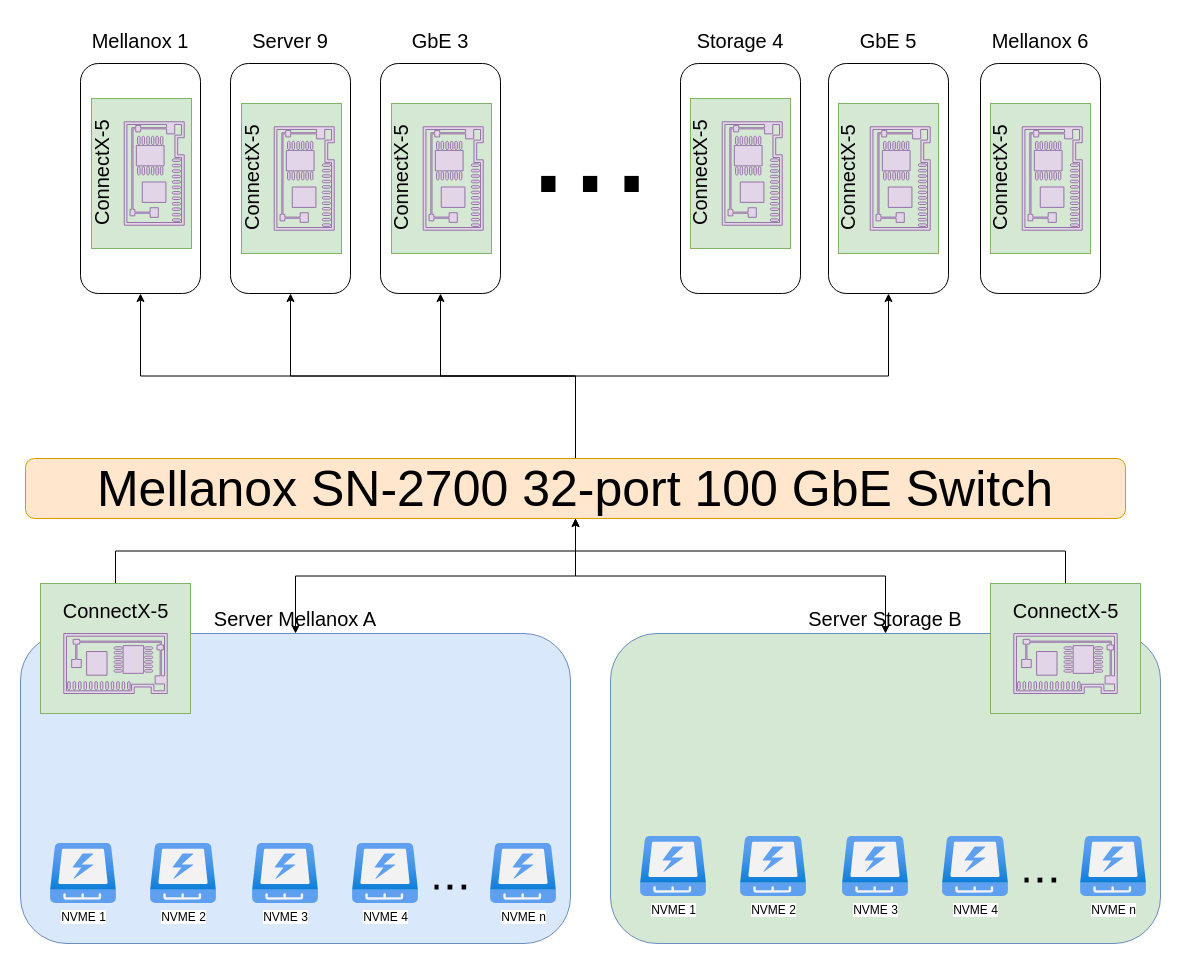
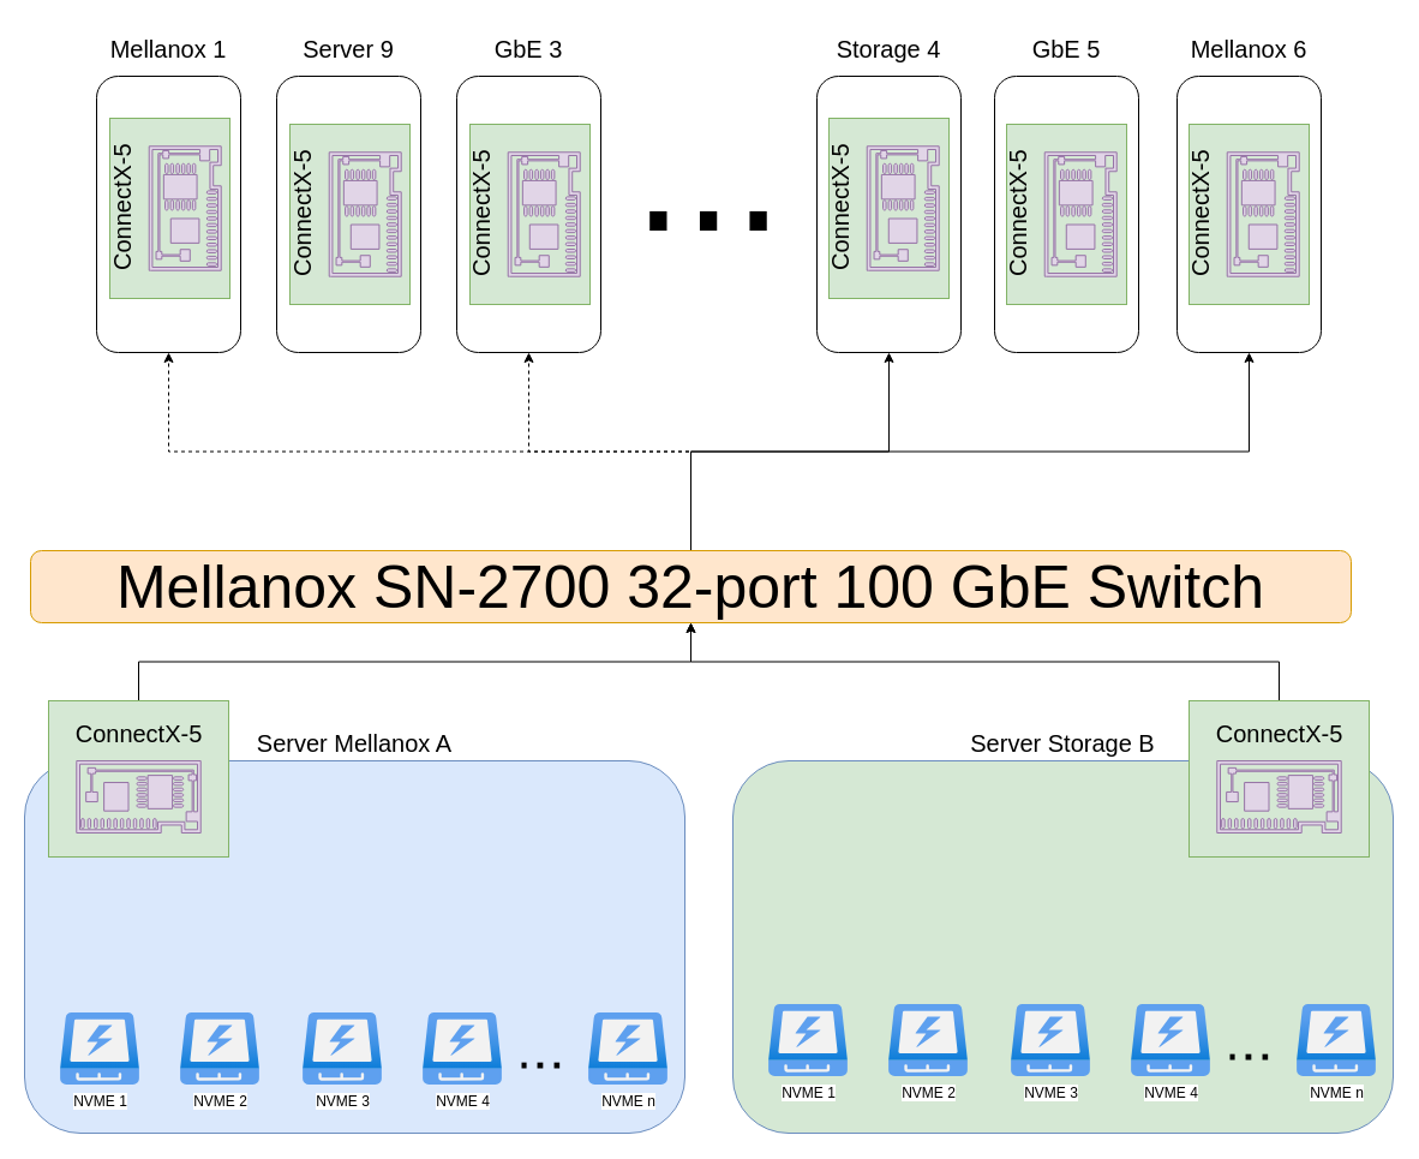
  <mxCell id="0" />
  <mxCell id="1" parent="0" />
  <mxCell id="2" value="&lt;span&gt;&lt;font style=&quot;font-size: 20px&quot;&gt;Server Storage B&lt;/font&gt;&lt;/span&gt;" style="rounded=1;whiteSpace=wrap;html=1;fillColor=#d5e8d4;strokeColor=#6c8ebf;labelPosition=center;verticalLabelPosition=top;align=center;verticalAlign=bottom;" vertex="1" parent="1"><mxGeometry x="610" y="620" width="550" height="310" as="geometry" /></mxCell>
  <mxCell id="3" value="&lt;font style=&quot;font-size: 20px&quot;&gt;Server Mellanox A&lt;/font&gt;" style="rounded=1;whiteSpace=wrap;html=1;fillColor=#dae8fc;strokeColor=#6c8ebf;labelPosition=center;verticalLabelPosition=top;align=center;verticalAlign=bottom;" vertex="1" parent="1"><mxGeometry x="20" y="620" width="550" height="310" as="geometry" /></mxCell>
  <mxCell id="4" value="NVME 1" style="aspect=fixed;html=1;points=[];align=center;image;fontSize=12;image=img/lib/azure2/general/SSD.svg;" vertex="1" parent="1"><mxGeometry x="50" y="830" width="66" height="60" as="geometry" /></mxCell>
  <mxCell id="5" value="NVME 2" style="aspect=fixed;html=1;points=[];align=center;image;fontSize=12;image=img/lib/azure2/general/SSD.svg;" vertex="1" parent="1"><mxGeometry x="150" y="830" width="66" height="60" as="geometry" /></mxCell>
  <mxCell id="6" value="NVME 3" style="aspect=fixed;html=1;points=[];align=center;image;fontSize=12;image=img/lib/azure2/general/SSD.svg;" vertex="1" parent="1"><mxGeometry x="252" y="830" width="66" height="60" as="geometry" /></mxCell>
  <mxCell id="7" value="NVME 4" style="aspect=fixed;html=1;points=[];align=center;image;fontSize=12;image=img/lib/azure2/general/SSD.svg;" vertex="1" parent="1"><mxGeometry x="352" y="830" width="66" height="60" as="geometry" /></mxCell>
  <mxCell id="8" value="NVME n" style="aspect=fixed;html=1;points=[];align=center;image;fontSize=12;image=img/lib/azure2/general/SSD.svg;" vertex="1" parent="1"><mxGeometry x="490" y="830" width="66" height="60" as="geometry" /></mxCell>
  <mxCell id="9" value="..." style="text;strokeColor=none;fillColor=none;align=center;verticalAlign=middle;spacingLeft=4;spacingRight=4;overflow=hidden;rotatable=0;points=[[0,0.5],[1,0.5]];portConstraint=eastwest;fontSize=50;labelPosition=center;verticalLabelPosition=middle;" vertex="1" parent="1"><mxGeometry x="430" y="826" width="40" height="50" as="geometry" /></mxCell>
  <mxCell id="10" value="NVME 1" style="aspect=fixed;html=1;points=[];align=center;image;fontSize=12;image=img/lib/azure2/general/SSD.svg;" vertex="1" parent="1"><mxGeometry x="640" y="823" width="66" height="60" as="geometry" /></mxCell>
  <mxCell id="11" value="NVME 2" style="aspect=fixed;html=1;points=[];align=center;image;fontSize=12;image=img/lib/azure2/general/SSD.svg;" vertex="1" parent="1"><mxGeometry x="740" y="823" width="66" height="60" as="geometry" /></mxCell>
  <mxCell id="12" value="NVME 3" style="aspect=fixed;html=1;points=[];align=center;image;fontSize=12;image=img/lib/azure2/general/SSD.svg;" vertex="1" parent="1"><mxGeometry x="842" y="823" width="66" height="60" as="geometry" /></mxCell>
  <mxCell id="13" value="NVME 4" style="aspect=fixed;html=1;points=[];align=center;image;fontSize=12;image=img/lib/azure2/general/SSD.svg;" vertex="1" parent="1"><mxGeometry x="942" y="823" width="66" height="60" as="geometry" /></mxCell>
  <mxCell id="14" value="NVME n" style="aspect=fixed;html=1;points=[];align=center;image;fontSize=12;image=img/lib/azure2/general/SSD.svg;" vertex="1" parent="1"><mxGeometry x="1080" y="823" width="66" height="60" as="geometry" /></mxCell>
  <mxCell id="15" value="..." style="text;strokeColor=none;fillColor=none;align=center;verticalAlign=middle;spacingLeft=4;spacingRight=4;overflow=hidden;rotatable=0;points=[[0,0.5],[1,0.5]];portConstraint=eastwest;fontSize=50;labelPosition=center;verticalLabelPosition=middle;" vertex="1" parent="1"><mxGeometry x="1020" y="819" width="40" height="50" as="geometry" /></mxCell>
  <mxCell id="16" style="edgeStyle=orthogonalEdgeStyle;rounded=0;orthogonalLoop=1;jettySize=auto;html=1;entryX=0.5;entryY=1;entryDx=0;entryDy=0;fontSize=50;" edge="1" parent="1" source="17" target="28"><mxGeometry relative="1" as="geometry" /></mxCell>
  <mxCell id="17" value="" style="rounded=0;whiteSpace=wrap;html=1;fontSize=50;align=center;fillColor=#d5e8d4;strokeColor=#82b366;" vertex="1" parent="1"><mxGeometry x="40" y="570" width="150" height="130" as="geometry" /></mxCell>
  <mxCell id="18" value="&lt;font style=&quot;font-size: 20px&quot;&gt;ConnectX-5&lt;/font&gt;" style="pointerEvents=1;shadow=0;dashed=0;html=1;strokeColor=#9673a6;fillColor=#e1d5e7;aspect=fixed;labelPosition=center;verticalLabelPosition=top;verticalAlign=bottom;align=center;outlineConnect=0;shape=mxgraph.vvd.physical_network_adapter;fontSize=50;" vertex="1" parent="1"><mxGeometry x="63.28" y="620" width="103.45" height="60" as="geometry" /></mxCell>
  <mxCell id="19" style="edgeStyle=orthogonalEdgeStyle;rounded=0;orthogonalLoop=1;jettySize=auto;html=1;entryX=0.5;entryY=1;entryDx=0;entryDy=0;fontSize=50;" edge="1" parent="1" source="20" target="28"><mxGeometry relative="1" as="geometry" /></mxCell>
  <mxCell id="20" value="" style="rounded=0;whiteSpace=wrap;html=1;fontSize=50;align=center;fillColor=#d5e8d4;strokeColor=#82b366;" vertex="1" parent="1"><mxGeometry x="990" y="570" width="150" height="130" as="geometry" /></mxCell>
  <mxCell id="21" value="&lt;font style=&quot;font-size: 20px&quot;&gt;ConnectX-5&lt;/font&gt;" style="pointerEvents=1;shadow=0;dashed=0;html=1;strokeColor=#9673a6;fillColor=#e1d5e7;aspect=fixed;labelPosition=center;verticalLabelPosition=top;verticalAlign=bottom;align=center;outlineConnect=0;shape=mxgraph.vvd.physical_network_adapter;fontSize=50;" vertex="1" parent="1"><mxGeometry x="1013.28" y="620" width="103.45" height="60" as="geometry" /></mxCell>
- <mxCell id="22" style="edgeStyle=orthogonalEdgeStyle;rounded=0;orthogonalLoop=1;jettySize=auto;html=1;entryX=0.5;entryY=1;entryDx=0;entryDy=0;fontSize=150;" edge="1" parent="1" source="28" target="29"><mxGeometry relative="1" as="geometry" /></mxCell>
- <mxCell id="23" style="edgeStyle=orthogonalEdgeStyle;rounded=0;orthogonalLoop=1;jettySize=auto;html=1;entryX=0.5;entryY=1;entryDx=0;entryDy=0;fontSize=150;" edge="1" parent="1" source="28" target="30"><mxGeometry relative="1" as="geometry" /></mxCell>
- <mxCell id="24" style="edgeStyle=orthogonalEdgeStyle;rounded=0;orthogonalLoop=1;jettySize=auto;html=1;fontSize=150;" edge="1" parent="1" source="28" target="31"><mxGeometry relative="1" as="geometry" /></mxCell>
- <mxCell id="25" style="edgeStyle=orthogonalEdgeStyle;rounded=0;orthogonalLoop=1;jettySize=auto;html=1;fontSize=150;" edge="1" parent="1" source="28" target="2"><mxGeometry relative="1" as="geometry" /></mxCell>
- <mxCell id="26" style="edgeStyle=orthogonalEdgeStyle;rounded=0;orthogonalLoop=1;jettySize=auto;html=1;fontSize=150;" edge="1" parent="1" source="28" target="33"><mxGeometry relative="1" as="geometry" /></mxCell>
- <mxCell id="27" style="edgeStyle=orthogonalEdgeStyle;rounded=0;orthogonalLoop=1;jettySize=auto;html=1;fontSize=150;" edge="1" parent="1" source="28" target="3"><mxGeometry relative="1" as="geometry" /></mxCell>
+ <mxCell id="22" style="edgeStyle=orthogonalEdgeStyle;rounded=0;orthogonalLoop=1;jettySize=auto;html=1;entryX=0.5;entryY=1;entryDx=0;entryDy=0;fontSize=150;dashed=1;" edge="1" parent="1" source="28" target="29"><mxGeometry relative="1" as="geometry" /></mxCell>
+ <mxCell id="24" style="edgeStyle=orthogonalEdgeStyle;rounded=0;orthogonalLoop=1;jettySize=auto;html=1;fontSize=150;dashed=1;" edge="1" parent="1" source="28" target="31"><mxGeometry relative="1" as="geometry" /></mxCell>
+ <mxCell id="25" style="edgeStyle=orthogonalEdgeStyle;rounded=0;orthogonalLoop=1;jettySize=auto;html=1;entryX=0.5;entryY=1;entryDx=0;entryDy=0;fontSize=150;" edge="1" parent="1" source="28" target="32"><mxGeometry relative="1" as="geometry" /></mxCell>
+ <mxCell id="27" style="edgeStyle=orthogonalEdgeStyle;rounded=0;orthogonalLoop=1;jettySize=auto;html=1;entryX=0.5;entryY=1;entryDx=0;entryDy=0;fontSize=150;" edge="1" parent="1" source="28" target="34"><mxGeometry relative="1" as="geometry" /></mxCell>
  <mxCell id="28" value="Mellanox SN-2700 32-port 100 GbE Switch" style="rounded=1;whiteSpace=wrap;html=1;fontSize=50;align=center;fillColor=#ffe6cc;strokeColor=#d79b00;" vertex="1" parent="1"><mxGeometry x="25" y="445" width="1100" height="60" as="geometry" /></mxCell>
  <mxCell id="29" value="&lt;font style=&quot;font-size: 20px&quot;&gt;Mellanox 1&lt;/font&gt;" style="rounded=1;whiteSpace=wrap;html=1;fontSize=50;align=center;labelPosition=center;verticalLabelPosition=top;verticalAlign=bottom;" vertex="1" parent="1"><mxGeometry x="80" y="50" width="120" height="230" as="geometry" /></mxCell>
  <mxCell id="30" value="&lt;span style=&quot;font-size: 20px&quot;&gt;Server 9&lt;/span&gt;" style="rounded=1;whiteSpace=wrap;html=1;fontSize=50;align=center;labelPosition=center;verticalLabelPosition=top;verticalAlign=bottom;" vertex="1" parent="1"><mxGeometry x="230" y="50" width="120" height="230" as="geometry" /></mxCell>
  <mxCell id="31" value="&lt;span style=&quot;font-size: 20px&quot;&gt;GbE 3&lt;br&gt;&lt;/span&gt;" style="rounded=1;whiteSpace=wrap;html=1;fontSize=50;align=center;labelPosition=center;verticalLabelPosition=top;verticalAlign=bottom;" vertex="1" parent="1"><mxGeometry x="380" y="50" width="120" height="230" as="geometry" /></mxCell>
  <mxCell id="32" value="&lt;span style=&quot;font-size: 20px&quot;&gt;Storage 4&lt;/span&gt;" style="rounded=1;whiteSpace=wrap;html=1;fontSize=50;align=center;labelPosition=center;verticalLabelPosition=top;verticalAlign=bottom;" vertex="1" parent="1"><mxGeometry x="680" y="50" width="120" height="230" as="geometry" /></mxCell>
  <mxCell id="33" value="&lt;span style=&quot;font-size: 20px&quot;&gt;GbE 5&lt;/span&gt;" style="rounded=1;whiteSpace=wrap;html=1;fontSize=50;align=center;labelPosition=center;verticalLabelPosition=top;verticalAlign=bottom;" vertex="1" parent="1"><mxGeometry x="828" y="50" width="120" height="230" as="geometry" /></mxCell>
  <mxCell id="34" value="&lt;span style=&quot;font-size: 20px&quot;&gt;Mellanox 6&lt;/span&gt;" style="rounded=1;whiteSpace=wrap;html=1;fontSize=50;align=center;labelPosition=center;verticalLabelPosition=top;verticalAlign=bottom;" vertex="1" parent="1"><mxGeometry x="980" y="50" width="120" height="230" as="geometry" /></mxCell>
  <mxCell id="35" value="..." style="text;strokeColor=none;fillColor=none;align=center;verticalAlign=middle;spacingLeft=4;spacingRight=4;overflow=hidden;rotatable=0;points=[[0,0.5],[1,0.5]];portConstraint=eastwest;fontSize=150;labelPosition=center;verticalLabelPosition=middle;" vertex="1" parent="1"><mxGeometry x="520" y="20" width="140" height="170" as="geometry" /></mxCell>
  <mxCell id="36" value="" style="rounded=0;whiteSpace=wrap;html=1;fontSize=50;align=center;fillColor=#d5e8d4;strokeColor=#82b366;rotation=90;" vertex="1" parent="1"><mxGeometry x="66" y="110" width="150" height="100" as="geometry" /></mxCell>
  <mxCell id="37" value="&lt;font style=&quot;font-size: 20px&quot;&gt;ConnectX-5&lt;/font&gt;" style="pointerEvents=1;shadow=0;dashed=0;html=1;strokeColor=#9673a6;fillColor=#e1d5e7;aspect=fixed;labelPosition=center;verticalLabelPosition=top;verticalAlign=bottom;align=center;outlineConnect=0;shape=mxgraph.vvd.physical_network_adapter;fontSize=50;rotation=-90;" vertex="1" parent="1"><mxGeometry x="102" y="130" width="103.45" height="60" as="geometry" /></mxCell>
  <mxCell id="38" value="" style="rounded=0;whiteSpace=wrap;html=1;fontSize=50;align=center;fillColor=#d5e8d4;strokeColor=#82b366;rotation=90;" vertex="1" parent="1"><mxGeometry x="216" y="115" width="150" height="100" as="geometry" /></mxCell>
  <mxCell id="39" value="&lt;font style=&quot;font-size: 20px&quot;&gt;ConnectX-5&lt;/font&gt;" style="pointerEvents=1;shadow=0;dashed=0;html=1;strokeColor=#9673a6;fillColor=#e1d5e7;aspect=fixed;labelPosition=center;verticalLabelPosition=top;verticalAlign=bottom;align=center;outlineConnect=0;shape=mxgraph.vvd.physical_network_adapter;fontSize=50;rotation=-90;" vertex="1" parent="1"><mxGeometry x="252" y="135" width="103.45" height="60" as="geometry" /></mxCell>
  <mxCell id="40" value="" style="rounded=0;whiteSpace=wrap;html=1;fontSize=50;align=center;fillColor=#d5e8d4;strokeColor=#82b366;rotation=90;" vertex="1" parent="1"><mxGeometry x="366" y="115" width="150" height="100" as="geometry" /></mxCell>
  <mxCell id="41" value="&lt;font style=&quot;font-size: 20px&quot;&gt;ConnectX-5&lt;/font&gt;" style="pointerEvents=1;shadow=0;dashed=0;html=1;strokeColor=#9673a6;fillColor=#e1d5e7;aspect=fixed;labelPosition=center;verticalLabelPosition=top;verticalAlign=bottom;align=center;outlineConnect=0;shape=mxgraph.vvd.physical_network_adapter;fontSize=50;rotation=-90;" vertex="1" parent="1"><mxGeometry x="401" y="135" width="103.45" height="60" as="geometry" /></mxCell>
  <mxCell id="42" value="" style="rounded=0;whiteSpace=wrap;html=1;fontSize=50;align=center;fillColor=#d5e8d4;strokeColor=#82b366;rotation=90;" vertex="1" parent="1"><mxGeometry x="665" y="110" width="150" height="100" as="geometry" /></mxCell>
  <mxCell id="43" value="&lt;font style=&quot;font-size: 20px&quot;&gt;ConnectX-5&lt;/font&gt;" style="pointerEvents=1;shadow=0;dashed=0;html=1;strokeColor=#9673a6;fillColor=#e1d5e7;aspect=fixed;labelPosition=center;verticalLabelPosition=top;verticalAlign=bottom;align=center;outlineConnect=0;shape=mxgraph.vvd.physical_network_adapter;fontSize=50;rotation=-90;" vertex="1" parent="1"><mxGeometry x="700" y="130" width="103.45" height="60" as="geometry" /></mxCell>
  <mxCell id="44" value="" style="rounded=0;whiteSpace=wrap;html=1;fontSize=50;align=center;fillColor=#d5e8d4;strokeColor=#82b366;rotation=90;" vertex="1" parent="1"><mxGeometry x="813" y="115" width="150" height="100" as="geometry" /></mxCell>
  <mxCell id="45" value="&lt;font style=&quot;font-size: 20px&quot;&gt;ConnectX-5&lt;/font&gt;" style="pointerEvents=1;shadow=0;dashed=0;html=1;strokeColor=#9673a6;fillColor=#e1d5e7;aspect=fixed;labelPosition=center;verticalLabelPosition=top;verticalAlign=bottom;align=center;outlineConnect=0;shape=mxgraph.vvd.physical_network_adapter;fontSize=50;rotation=-90;" vertex="1" parent="1"><mxGeometry x="848" y="135" width="103.45" height="60" as="geometry" /></mxCell>
  <mxCell id="46" value="" style="rounded=0;whiteSpace=wrap;html=1;fontSize=50;align=center;fillColor=#d5e8d4;strokeColor=#82b366;rotation=90;" vertex="1" parent="1"><mxGeometry x="965" y="115" width="150" height="100" as="geometry" /></mxCell>
  <mxCell id="47" value="&lt;font style=&quot;font-size: 20px&quot;&gt;ConnectX-5&lt;/font&gt;" style="pointerEvents=1;shadow=0;dashed=0;html=1;strokeColor=#9673a6;fillColor=#e1d5e7;aspect=fixed;labelPosition=center;verticalLabelPosition=top;verticalAlign=bottom;align=center;outlineConnect=0;shape=mxgraph.vvd.physical_network_adapter;fontSize=50;rotation=-90;" vertex="1" parent="1"><mxGeometry x="1000" y="135" width="103.45" height="60" as="geometry" /></mxCell>
